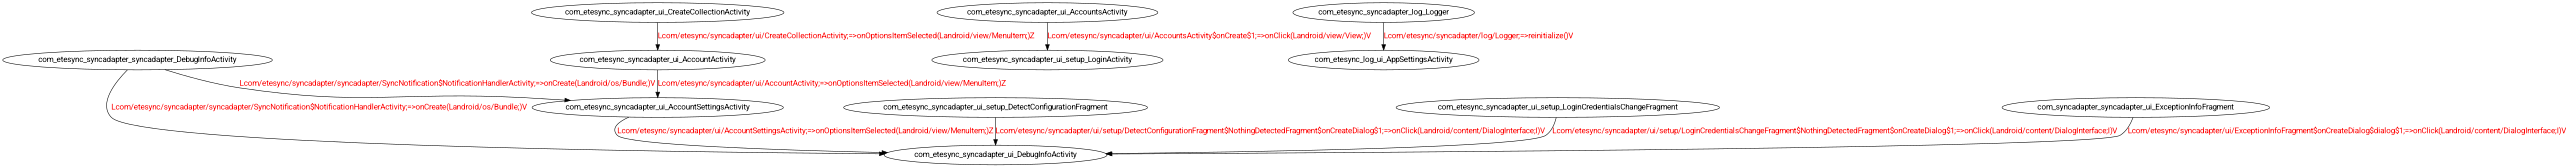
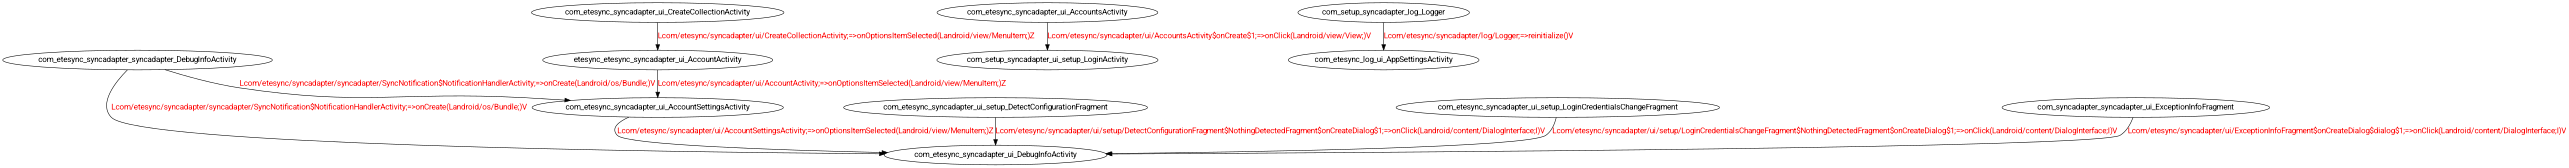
  digraph {
    fontname=Roboto
    node [fontname=Roboto]
    edge [fontcolor=red fontname=Roboto]
    n1 [label=com_etesync_syncadapter_syncadapter_DebugInfoActivity]
    com_etesync_syncadapter_ui_AccountSettingsActivity
    com_etesync_syncadapter_ui_DebugInfoActivity
-   com_etesync_syncadapter_ui_AccountActivity
+   com_etesync_syncadapter_ui_AccountActivity [label=etesync_etesync_syncadapter_ui_AccountActivity]
    com_etesync_syncadapter_ui_CreateCollectionActivity
    com_etesync_syncadapter_ui_AccountsActivity
-   com_etesync_syncadapter_ui_setup_LoginActivity
+   com_etesync_syncadapter_ui_setup_LoginActivity [label=com_setup_syncadapter_ui_setup_LoginActivity]
    com_etesync_syncadapter_ui_setup_DetectConfigurationFragment
    com_etesync_syncadapter_ui_setup_LoginCredentialsChangeFragment
    n10 [label=com_syncadapter_syncadapter_ui_ExceptionInfoFragment]
    n11 [label=com_etesync_log_ui_AppSettingsActivity]
-   com_etesync_syncadapter_log_Logger
+   com_etesync_syncadapter_log_Logger [label=com_setup_syncadapter_log_Logger]
    n1 -> com_etesync_syncadapter_ui_AccountSettingsActivity [label="Lcom/etesync/syncadapter/syncadapter/SyncNotification$NotificationHandlerActivity;=>onCreate(Landroid/os/Bundle;)V"]
    n1 -> com_etesync_syncadapter_ui_DebugInfoActivity [label="Lcom/etesync/syncadapter/syncadapter/SyncNotification$NotificationHandlerActivity;=>onCreate(Landroid/os/Bundle;)V"]
    com_etesync_syncadapter_ui_AccountSettingsActivity -> com_etesync_syncadapter_ui_DebugInfoActivity [label="Lcom/etesync/syncadapter/ui/AccountSettingsActivity;=>onOptionsItemSelected(Landroid/view/MenuItem;)Z"]
    com_etesync_syncadapter_ui_AccountActivity -> com_etesync_syncadapter_ui_AccountSettingsActivity [label="Lcom/etesync/syncadapter/ui/AccountActivity;=>onOptionsItemSelected(Landroid/view/MenuItem;)Z"]
    com_etesync_syncadapter_ui_CreateCollectionActivity -> com_etesync_syncadapter_ui_AccountActivity [label="Lcom/etesync/syncadapter/ui/CreateCollectionActivity;=>onOptionsItemSelected(Landroid/view/MenuItem;)Z"]
    com_etesync_syncadapter_ui_AccountsActivity -> com_etesync_syncadapter_ui_setup_LoginActivity [label="Lcom/etesync/syncadapter/ui/AccountsActivity$onCreate$1;=>onClick(Landroid/view/View;)V"]
    com_etesync_syncadapter_ui_setup_DetectConfigurationFragment -> com_etesync_syncadapter_ui_DebugInfoActivity [label="Lcom/etesync/syncadapter/ui/setup/DetectConfigurationFragment$NothingDetectedFragment$onCreateDialog$1;=>onClick(Landroid/content/DialogInterface;I)V"]
    com_etesync_syncadapter_ui_setup_LoginCredentialsChangeFragment -> com_etesync_syncadapter_ui_DebugInfoActivity [label="Lcom/etesync/syncadapter/ui/setup/LoginCredentialsChangeFragment$NothingDetectedFragment$onCreateDialog$1;=>onClick(Landroid/content/DialogInterface;I)V"]
    n10 -> com_etesync_syncadapter_ui_DebugInfoActivity [label="Lcom/etesync/syncadapter/ui/ExceptionInfoFragment$onCreateDialog$dialog$1;=>onClick(Landroid/content/DialogInterface;I)V"]
    com_etesync_syncadapter_log_Logger -> n11 [label="Lcom/etesync/syncadapter/log/Logger;=>reinitialize()V"]
  }
